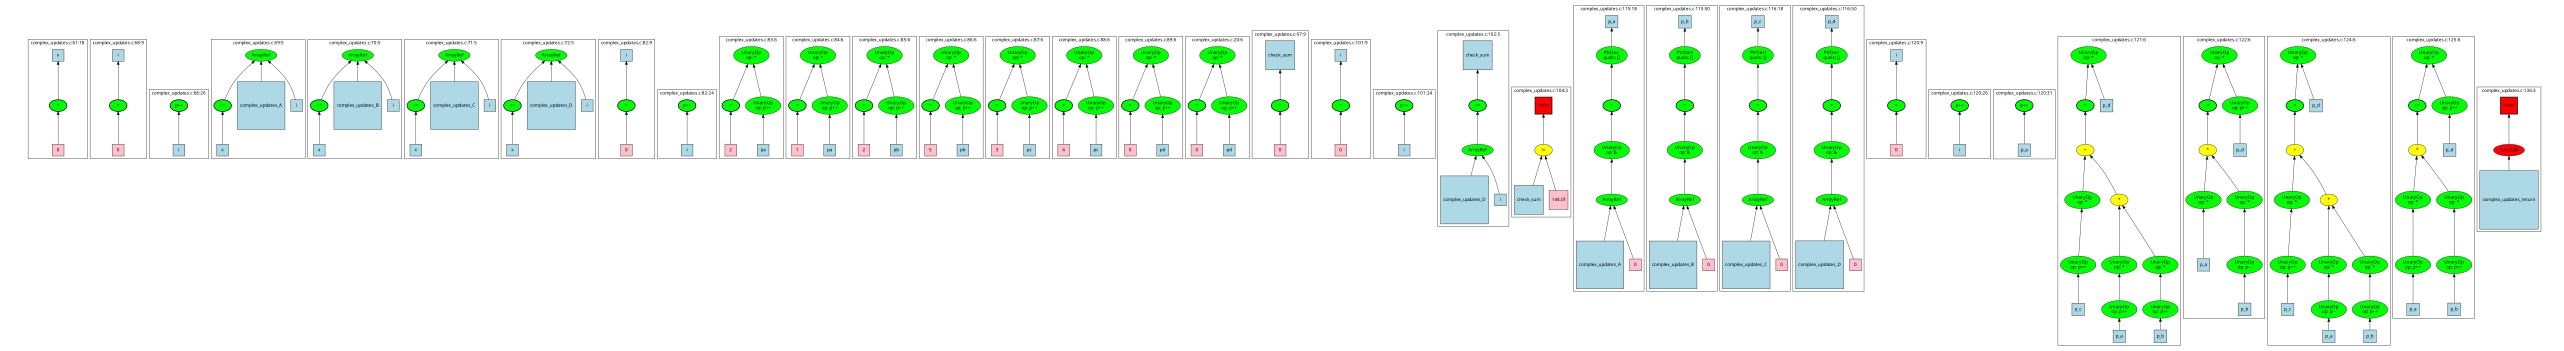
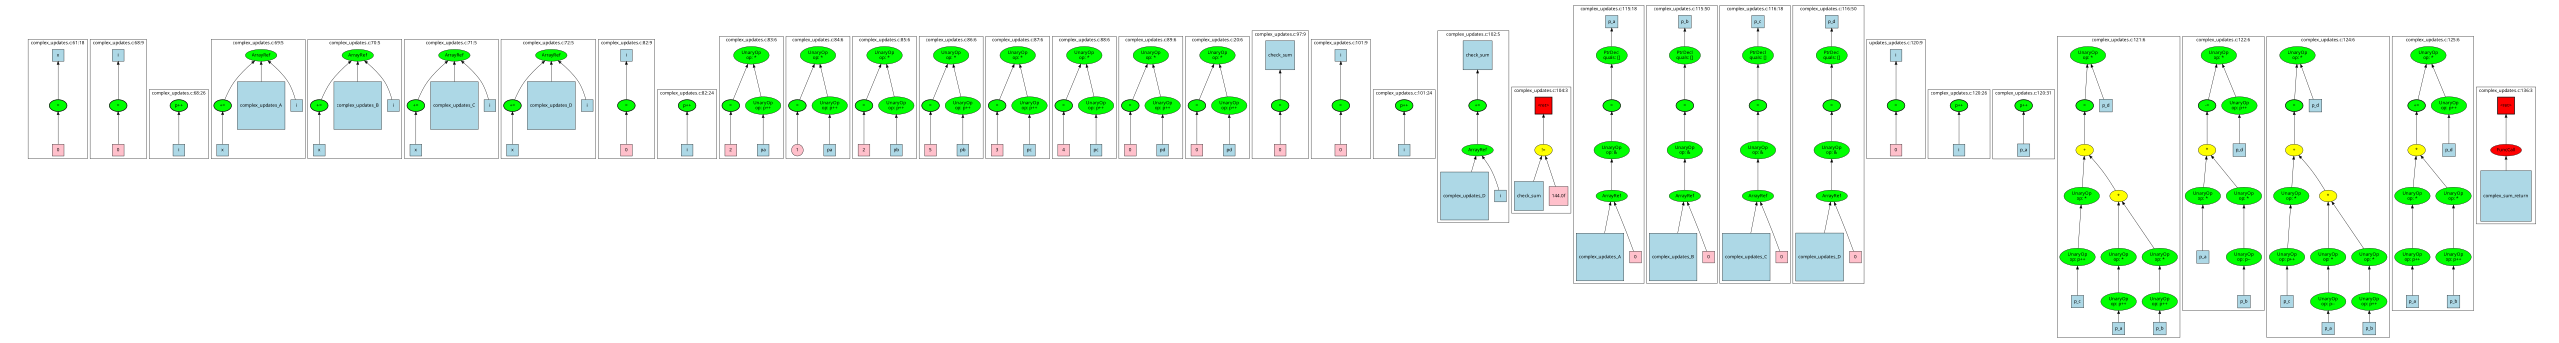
  strict graph {
    fontname="Noto Sans"
    newrank=true
    node [fontname="Noto Sans" style=filled fillcolor=green]
    edge [fontname="Noto Sans" dir=back]
    rank2 [height=0.5 style=invis width=0.013889 fillcolor=""]
    n2 [height=0.5 label="=" style="filled,bold" width=0.75]
    n3 [height=0.5 label="=" style="filled,bold" width=0.75]
    n4 [height=0.5 label="p++" style="filled,bold" width=0.75]
    n5 [height=0.5 label="+=" style="filled,bold" width=0.75]
    n6 [height=0.5 label="+=" style="filled,bold" width=0.75]
    n7 [height=0.5 label="+=" style="filled,bold" width=0.75]
    n8 [height=0.5 label="+=" style="filled,bold" width=0.75]
    n9 [height=0.5 label="=" style="filled,bold" width=0.75]
    n10 [height=0.5 label="p++" style="filled,bold" width=0.75]
    n11 [height=0.5 label="=" style="filled,bold" width=0.75]
    n12 [height=0.5 label="=" style="filled,bold" width=0.75]
    n13 [height=0.5 label="=" style="filled,bold" width=0.75]
    n14 [height=0.5 label="=" style="filled,bold" width=0.75]
    n15 [height=0.5 label="=" style="filled,bold" width=0.75]
    n16 [height=0.5 label="=" style="filled,bold" width=0.75]
    n17 [height=0.5 label="=" style="filled,bold" width=0.75]
    n18 [height=0.5 label="=" style="filled,bold" width=0.75]
    n19 [height=0.5 label="=" style="filled,bold" width=0.75]
    n20 [height=0.5 label="=" style="filled,bold" width=0.75]
    n21 [height=0.5 label="p++" style="filled,bold" width=0.75]
    n22 [height=0.5 label="+=" style="filled,bold" width=0.75]
    n23 [fillcolor=red height=0.65278 label="\<ret\>" shape=square style="filled,bold" width=0.65278]
    n24 [height=0.5 label="=" style="filled,bold" width=0.75]
    n25 [height=0.5 label="=" style="filled,bold" width=0.75]
    n26 [height=0.5 label="=" style="filled,bold" width=0.75]
    n27 [height=0.5 label="=" style="filled,bold" width=0.75]
    n28 [height=0.5 label="=" style="filled,bold" width=0.75]
    n29 [height=0.5 label="p++" style="filled,bold" width=0.75]
    n30 [height=0.5 label="p++" style="filled,bold" width=0.75]
    n31 [height=0.5 label="=" style="filled,bold" width=0.75]
    n32 [height=0.5 label="-=" style="filled,bold" width=0.75]
    n33 [height=0.5 label="=" style="filled,bold" width=0.75]
    n34 [height=0.5 label="+=" style="filled,bold" width=0.75]
    n35 [fillcolor=red height=0.65278 label="\<ret\>" shape=square style="filled,bold" width=0.65278]
    end [height=0.5 style=invis width=0.013889 fillcolor=""]
    n37 [fillcolor=lightblue height=0.5 label=i shape=square width=0.5]
    n38 [fillcolor=pink height=0.5 label=2 shape=square width=0.5]
    n39 [height=0.74639 label="UnaryOp\nop: *" width=1.316]
    n40 [height=0.74639 label="UnaryOp\nop: p++" width=1.316]
    n41 [fillcolor=lightblue height=0.5 label=pa shape=square width=0.5]
-   n42 [fillcolor=pink height=0.5 label=1 shape=square width=0.5]
+   n42 [fillcolor=pink height=0.5 label=1 shape=ellipse width=0.5]
    n43 [height=0.74639 label="UnaryOp\nop: *" width=1.316]
    n44 [height=0.74639 label="UnaryOp\nop: p++" width=1.316]
    n45 [fillcolor=lightblue height=0.5 label=pa shape=square width=0.5]
    n46 [fillcolor=pink height=0.5 label=2 shape=square width=0.5]
    n47 [height=0.74639 label="UnaryOp\nop: *" width=1.316]
    n48 [height=0.74639 label="UnaryOp\nop: p++" width=1.316]
    n49 [fillcolor=lightblue height=0.5 label=pb shape=square width=0.5]
    n50 [fillcolor=pink height=0.5 label=5 shape=square width=0.5]
    n51 [height=0.74639 label="UnaryOp\nop: *" width=1.316]
    n52 [height=0.74639 label="UnaryOp\nop: p++" width=1.316]
    n53 [fillcolor=lightblue height=0.5 label=pb shape=square width=0.5]
    n54 [fillcolor=pink height=0.5 label=3 shape=square width=0.5]
    n55 [height=0.74639 label="UnaryOp\nop: *" width=1.316]
    n56 [height=0.74639 label="UnaryOp\nop: p++" width=1.316]
    n57 [fillcolor=lightblue height=0.5 label=pc shape=square width=0.5]
    n58 [fillcolor=pink height=0.5 label=4 shape=square width=0.5]
    n59 [height=0.74639 label="UnaryOp\nop: *" width=1.316]
    n60 [height=0.74639 label="UnaryOp\nop: p++" width=1.316]
    n61 [fillcolor=lightblue height=0.5 label=pc shape=square width=0.5]
    n62 [fillcolor=pink height=0.5 label=0 shape=square width=0.5]
    n63 [height=0.74639 label="UnaryOp\nop: *" width=1.316]
    n64 [height=0.74639 label="UnaryOp\nop: p++" width=1.316]
    n65 [fillcolor=lightblue height=0.5 label=pd shape=square width=0.5]
    n66 [fillcolor=pink height=0.5 label=0 shape=square width=0.5]
    n67 [height=0.74639 label="UnaryOp\nop: *" width=1.316]
    n68 [height=0.74639 label="UnaryOp\nop: p++" width=1.316]
    n69 [fillcolor=lightblue height=0.5 label=pd shape=square width=0.5]
    n70 [fillcolor=pink height=0.5 label=0 shape=square width=0.5]
    n71 [fillcolor=lightblue height=1.0833 label=check_sum shape=square width=1.0833]
    n72 [fillcolor=pink height=0.5 label=0 shape=square width=0.5]
    n73 [fillcolor=lightblue height=0.5 label=i shape=square width=0.5]
    n74 [fillcolor=lightblue height=0.5 label=i shape=square width=0.5]
    n75 [height=0.5 label=ArrayRef width=1.2277]
    n76 [fillcolor=lightblue height=1.7778 label=complex_updates_D shape=square width=1.7778]
    n77 [fillcolor=lightblue height=0.5 label=i shape=square width=0.5]
    n78 [fillcolor=lightblue height=1.0833 label=check_sum shape=square width=1.0833]
    n79 [height=0.74639 label="UnaryOp\nop: &" width=1.316]
    n80 [height=0.5 label=ArrayRef width=1.2277]
    n81 [fillcolor=lightblue height=1.7778 label=complex_updates_D shape=square width=1.7778]
    n82 [fillcolor=pink height=0.5 label=0 shape=square width=0.5]
    n83 [height=0.74639 label="PtrDecl\nquals: []" width=1.2178]
    n84 [fillcolor=lightblue height=0.51389 label=p_d shape=square width=0.51389]
    n85 [fillcolor=yellow height=0.5 label="!=" width=0.75]
    n86 [fillcolor=lightblue height=1.0833 label=check_sum shape=square width=1.0833]
    n87 [fillcolor=pink height=0.72222 label="144.0f" shape=square width=0.72222]
    n88 [height=0.74639 label="UnaryOp\nop: &" width=1.316]
    n89 [height=0.5 label=ArrayRef width=1.2277]
    n90 [fillcolor=lightblue height=1.7778 label=complex_updates_A shape=square width=1.7778]
    n91 [fillcolor=pink height=0.5 label=0 shape=square width=0.5]
    n92 [height=0.74639 label="PtrDecl\nquals: []" width=1.2178]
    n93 [fillcolor=lightblue height=0.5 label=p_a shape=square width=0.5]
    n94 [height=0.74639 label="UnaryOp\nop: &" width=1.316]
    n95 [height=0.5 label=ArrayRef width=1.2277]
    n96 [fillcolor=lightblue height=1.7778 label=complex_updates_B shape=square width=1.7778]
    n97 [fillcolor=pink height=0.5 label=0 shape=square width=0.5]
    n98 [height=0.74639 label="PtrDecl\nquals: []" width=1.2178]
    n99 [fillcolor=lightblue height=0.51389 label=p_b shape=square width=0.51389]
    n100 [height=0.74639 label="UnaryOp\nop: &" width=1.316]
    n101 [height=0.5 label=ArrayRef width=1.2277]
    n102 [fillcolor=lightblue height=1.7778 label=complex_updates_C shape=square width=1.7778]
    n103 [fillcolor=pink height=0.5 label=0 shape=square width=0.5]
    n104 [height=0.74639 label="PtrDecl\nquals: []" width=1.2178]
    n105 [fillcolor=lightblue height=0.5 label=p_c shape=square width=0.5]
    n106 [fillcolor=pink height=0.5 label=0 shape=square width=0.5]
    n107 [fillcolor=lightblue height=0.5 label=i shape=square width=0.5]
    n108 [fillcolor=lightblue height=0.5 label=i shape=square width=0.5]
    n109 [fillcolor=lightblue height=0.5 label=p_a shape=square width=0.5]
    n110 [fillcolor=yellow height=0.5 label="+" width=0.75]
    n111 [height=0.74639 label="UnaryOp\nop: *" width=1.316]
    n112 [fillcolor=yellow height=0.5 label="*" width=0.75]
    n113 [height=0.74639 label="UnaryOp\nop: p++" width=1.316]
    n114 [height=0.74639 label="UnaryOp\nop: *" width=1.316]
    n115 [height=0.74639 label="UnaryOp\nop: *" width=1.316]
    n116 [fillcolor=lightblue height=0.5 label=p_c shape=square width=0.5]
    n117 [height=0.74639 label="UnaryOp\nop: p++" width=1.316]
    n118 [height=0.74639 label="UnaryOp\nop: p++" width=1.316]
    n119 [height=0.74639 label="UnaryOp\nop: *" width=1.316]
    n120 [fillcolor=lightblue height=0.51389 label=p_d shape=square width=0.51389]
    n121 [fillcolor=lightblue height=0.5 label=p_a shape=square width=0.5]
    n122 [fillcolor=lightblue height=0.51389 label=p_b shape=square width=0.51389]
    n123 [fillcolor=yellow height=0.5 label="*" width=0.75]
    n124 [height=0.74639 label="UnaryOp\nop: *" width=1.316]
    n125 [height=0.74639 label="UnaryOp\nop: *" width=1.316]
    n126 [fillcolor=lightblue height=0.5 label=p_a shape=square width=0.5]
    n127 [height=0.74639 label="UnaryOp\nop: p--" width=1.316]
    n128 [fillcolor=lightblue height=0.51389 label=p_b shape=square width=0.51389]
    n129 [height=0.74639 label="UnaryOp\nop: *" width=1.316]
    n130 [height=0.74639 label="UnaryOp\nop: p++" width=1.316]
    n131 [fillcolor=lightblue height=0.51389 label=p_d shape=square width=0.51389]
    n132 [fillcolor=yellow height=0.5 label="+" width=0.75]
    n133 [height=0.74639 label="UnaryOp\nop: *" width=1.316]
    n134 [fillcolor=yellow height=0.5 label="*" width=0.75]
    n135 [height=0.74639 label="UnaryOp\nop: p++" width=1.316]
    n136 [height=0.74639 label="UnaryOp\nop: *" width=1.316]
    n137 [height=0.74639 label="UnaryOp\nop: *" width=1.316]
    n138 [fillcolor=lightblue height=0.5 label=p_c shape=square width=0.5]
    n139 [height=0.74639 label="UnaryOp\nop: p--" width=1.316]
    n140 [height=0.74639 label="UnaryOp\nop: p++" width=1.316]
    n141 [height=0.74639 label="UnaryOp\nop: *" width=1.316]
    n142 [fillcolor=lightblue height=0.51389 label=p_d shape=square width=0.51389]
    n143 [fillcolor=lightblue height=0.5 label=p_a shape=square width=0.5]
    n144 [fillcolor=lightblue height=0.51389 label=p_b shape=square width=0.51389]
    n145 [fillcolor=yellow height=0.5 label="*" width=0.75]
    n146 [height=0.74639 label="UnaryOp\nop: *" width=1.316]
    n147 [height=0.74639 label="UnaryOp\nop: *" width=1.316]
    n148 [height=0.74639 label="UnaryOp\nop: p++" width=1.316]
    n149 [height=0.74639 label="UnaryOp\nop: p++" width=1.316]
    n150 [fillcolor=lightblue height=0.5 label=p_a shape=square width=0.5]
    n151 [fillcolor=lightblue height=0.51389 label=p_b shape=square width=0.51389]
    n152 [height=0.74639 label="UnaryOp\nop: *" width=1.316]
    n153 [height=0.74639 label="UnaryOp\nop: p++" width=1.316]
    n154 [fillcolor=lightblue height=0.51389 label=p_d shape=square width=0.51389]
    n155 [fillcolor=red height=0.5 label=FuncCall width=1.1916]
-   n156 [fillcolor=lightblue height=2.0972 label=complex_updates_return shape=square width=2.0972]
+   n156 [fillcolor=lightblue height=2.0972 label=complex_sum_return shape=square width=2.0972]
    n157 [fillcolor=pink height=0.5 label=0 shape=square width=0.5]
    n158 [fillcolor=lightblue height=0.5 label=x shape=square width=0.5]
    n159 [fillcolor=pink height=0.5 label=0 shape=square width=0.5]
    n160 [fillcolor=lightblue height=0.5 label=i shape=square width=0.5]
    n161 [fillcolor=lightblue height=0.5 label=i shape=square width=0.5]
    n162 [fillcolor=lightblue height=0.5 label=x shape=square width=0.5]
    n163 [height=0.5 label=ArrayRef width=1.2277]
    n164 [fillcolor=lightblue height=1.7778 label=complex_updates_A shape=square width=1.7778]
    n165 [fillcolor=lightblue height=0.5 label=i shape=square width=0.5]
    n166 [fillcolor=lightblue height=0.5 label=x shape=square width=0.5]
    n167 [height=0.5 label=ArrayRef width=1.2277]
    n168 [fillcolor=lightblue height=1.7778 label=complex_updates_B shape=square width=1.7778]
    n169 [fillcolor=lightblue height=0.5 label=i shape=square width=0.5]
    n170 [fillcolor=lightblue height=0.5 label=x shape=square width=0.5]
    n171 [height=0.5 label=ArrayRef width=1.2277]
    n172 [fillcolor=lightblue height=1.7778 label=complex_updates_C shape=square width=1.7778]
    n173 [fillcolor=lightblue height=0.5 label=i shape=square width=0.5]
    n174 [fillcolor=lightblue height=0.5 label=x shape=square width=0.5]
    n175 [height=0.5 label=ArrayRef width=1.2277]
    n176 [fillcolor=lightblue height=1.7778 label=complex_updates_D shape=square width=1.7778]
    n177 [fillcolor=lightblue height=0.5 label=i shape=square width=0.5]
    n178 [fillcolor=pink height=0.5 label=0 shape=square width=0.5]
    n179 [fillcolor=lightblue height=0.5 label=i shape=square width=0.5]
    rank1 [height=0.5 style=invis width=0.013889 fillcolor=""]
    subgraph sub_1 {
      rank=same
      rankdir=LR
      rank2
      n2
      n3
      n4
      n5
      n6
      n7
      n8
      n9
      n10
      n11
      n12
      n13
      n14
      n15
      n16
      n17
      n18
      n19
      n20
      n21
      n22
      n23
      n24
      n25
      n26
      n27
      n28
      n29
      n30
      n31
      n32
      n33
      n34
      n35
      end
    }
    subgraph cluster_2 {
      label="complex_updates.c:82:24"
      n10
      n37
    }
    subgraph cluster_3 {
      label="complex_updates.c:83:6"
      n11
      n38
      n39
      n40
      n41
    }
    subgraph cluster_4 {
      label="complex_updates.c:84:6"
      n12
      n42
      n43
      n44
      n45
    }
    subgraph cluster_5 {
      label="complex_updates.c:85:6"
      n13
      n46
      n47
      n48
      n49
    }
    subgraph cluster_6 {
      label="complex_updates.c:86:6"
      n14
      n50
      n51
      n52
      n53
    }
    subgraph cluster_7 {
      label="complex_updates.c:87:6"
      n15
      n54
      n55
      n56
      n57
    }
    subgraph cluster_8 {
      label="complex_updates.c:88:6"
      n16
      n58
      n59
      n60
      n61
    }
    subgraph cluster_9 {
      label="complex_updates.c:89:6"
      n17
      n62
      n63
      n64
      n65
    }
    subgraph cluster_10 {
      label="complex_updates.c:20:6"
      n18
      n66
      n67
      n68
      n69
    }
    subgraph cluster_11 {
      label="complex_updates.c:97:9"
      n19
      n70
      n71
    }
    subgraph cluster_12 {
      label="complex_updates.c:101:9"
      n20
      n72
      n73
    }
    subgraph cluster_13 {
      label="complex_updates.c:101:24"
      n21
      n74
    }
    subgraph cluster_14 {
      label="complex_updates.c:102:5"
      n22
      n75
      n76
      n77
      n78
    }
    subgraph cluster_15 {
      label="complex_updates.c:116:50"
      n27
      n79
      n80
      n81
      n82
      n83
      n84
    }
    subgraph cluster_16 {
      label="complex_updates.c:104:3"
      n23
      n85
      n86
      n87
    }
    subgraph cluster_17 {
      label="complex_updates.c:115:18"
      n24
      n88
      n89
      n90
      n91
      n92
      n93
    }
    subgraph cluster_18 {
      label="complex_updates.c:115:50"
      n25
      n94
      n95
      n96
      n97
      n98
      n99
    }
    subgraph cluster_19 {
      label="complex_updates.c:116:18"
      n26
      n100
      n101
      n102
      n103
      n104
      n105
    }
    subgraph cluster_20 {
-     label="complex_updates.c:120:9"
+     label="updates_updates.c:120:9"
      n28
      n106
      n107
    }
    subgraph cluster_21 {
      label="complex_updates.c:120:26"
      n29
      n108
    }
    subgraph cluster_22 {
      label="complex_updates.c:120:31"
      n30
      n109
    }
    subgraph cluster_23 {
      label="complex_updates.c:121:6"
      n31
      n110
      n111
      n112
      n113
      n114
      n115
      n116
      n117
      n118
      n119
      n120
      n121
      n122
    }
    subgraph cluster_24 {
      label="complex_updates.c:122:6"
      n32
      n123
      n124
      n125
      n126
      n127
      n128
      n129
      n130
      n131
    }
    subgraph cluster_25 {
      label="complex_updates.c:124:6"
      n33
      n132
      n133
      n134
      n135
      n136
      n137
      n138
      n139
      n140
      n141
      n142
      n143
      n144
    }
    subgraph cluster_26 {
      label="complex_updates.c:125:6"
      n34
      n145
      n146
      n147
      n148
      n149
      n150
      n151
      n152
      n153
      n154
    }
    subgraph cluster_27 {
      label="complex_updates.c:136:3"
      n35
      n155
      n156
    }
    subgraph cluster_28 {
      label="complex_updates.c:61:18"
      n2
      n157
      n158
    }
    subgraph cluster_29 {
      label="complex_updates.c:68:9"
      n3
      n159
      n160
    }
    subgraph cluster_30 {
      label="complex_updates.c:68:26"
      n4
      n161
    }
    subgraph cluster_31 {
      label="complex_updates.c:69:5"
      n5
      n162
      n163
      n164
      n165
    }
    subgraph cluster_32 {
      label="complex_updates.c:70:5"
      n6
      n166
      n167
      n168
      n169
    }
    subgraph cluster_33 {
      label="complex_updates.c:71:5"
      n7
      n170
      n171
      n172
      n173
    }
    subgraph cluster_34 {
      label="complex_updates.c:72:5"
      n8
      n174
      n175
      n176
      n177
    }
    subgraph cluster_35 {
      label="complex_updates.c:82:9"
      n9
      n178
      n179
    }
    rank2 -- n2 [style=invis dir=""]
    n2 -- n3 [style=invis dir=""]
    n2 -- n157
    n3 -- n4 [style=invis dir=""]
    n3 -- n159
    n4 -- n5 [style=invis dir=""]
    n4 -- n161
    n5 -- n6 [style=invis dir=""]
    n5 -- n162
    n6 -- n7 [style=invis dir=""]
    n6 -- n166
    n7 -- n8 [style=invis dir=""]
    n7 -- n170
    n8 -- n9 [style=invis dir=""]
    n8 -- n174
    n9 -- n10 [style=invis dir=""]
    n9 -- n178
    n10 -- n11 [style=invis dir=""]
    n10 -- n37
    n11 -- n12 [style=invis dir=""]
    n11 -- n38
    n12 -- n13 [style=invis dir=""]
    n12 -- n42
    n13 -- n14 [style=invis dir=""]
    n13 -- n46
    n14 -- n15 [style=invis dir=""]
    n14 -- n50
    n15 -- n16 [style=invis dir=""]
    n15 -- n54
    n16 -- n17 [style=invis dir=""]
    n16 -- n58
    n17 -- n18 [style=invis dir=""]
    n17 -- n62
    n18 -- n19 [style=invis dir=""]
    n18 -- n66
    n19 -- n20 [style=invis dir=""]
    n19 -- n70
    n20 -- n21 [style=invis dir=""]
    n20 -- n72
    n21 -- n22 [style=invis dir=""]
    n21 -- n74
    n22 -- n23 [style=invis dir=""]
    n22 -- n75
    n23 -- n24 [style=invis dir=""]
    n23 -- n85
    n24 -- n25 [style=invis dir=""]
    n24 -- n88
    n25 -- n26 [style=invis dir=""]
    n25 -- n94
    n26 -- n27 [style=invis dir=""]
    n26 -- n100
    n27 -- n28 [style=invis dir=""]
    n27 -- n79
    n28 -- n29 [style=invis dir=""]
    n28 -- n106
    n29 -- n30 [style=invis dir=""]
    n29 -- n108
    n30 -- n31 [style=invis dir=""]
    n30 -- n109
    n31 -- n32 [style=invis dir=""]
    n31 -- n110
    n32 -- n33 [style=invis dir=""]
    n32 -- n123
    n33 -- n34 [style=invis dir=""]
    n33 -- n132
    n34 -- n35 [style=invis dir=""]
    n34 -- n145
    n35 -- end [style=invis dir=""]
    n35 -- n155
    n39 -- n11
    n39 -- n40
    n40 -- n41
    n43 -- n12
    n43 -- n44
    n44 -- n45
    n47 -- n13
    n47 -- n48
    n48 -- n49
    n51 -- n14
    n51 -- n52
    n52 -- n53
    n55 -- n15
    n55 -- n56
    n56 -- n57
    n59 -- n16
    n59 -- n60
    n60 -- n61
    n63 -- n17
    n63 -- n64
    n64 -- n65
    n67 -- n18
    n67 -- n68
    n68 -- n69
    n71 -- n19
    n73 -- n20
    n75 -- n76
    n75 -- n77
    n78 -- n22
    n79 -- n80
    n80 -- n81
    n80 -- n82
    n83 -- n27
    n84 -- n83
    n85 -- n86
    n85 -- n87
    n88 -- n89
    n89 -- n90
    n89 -- n91
    n92 -- n24
    n93 -- n92
    n94 -- n95
    n95 -- n96
    n95 -- n97
    n98 -- n25
    n99 -- n98
    n100 -- n101
    n101 -- n102
    n101 -- n103
    n104 -- n26
    n105 -- n104
    n107 -- n28
    n110 -- n111
    n110 -- n112
    n111 -- n113
    n112 -- n114
    n112 -- n115
    n113 -- n116
    n114 -- n117
    n115 -- n118
    n117 -- n121
    n118 -- n122
    n119 -- n31
    n119 -- n120
    n123 -- n124
    n123 -- n125
    n124 -- n126
    n125 -- n127
    n127 -- n128
    n129 -- n32
    n129 -- n130
    n130 -- n131
    n132 -- n133
    n132 -- n134
    n133 -- n135
    n134 -- n136
    n134 -- n137
    n135 -- n138
    n136 -- n139
    n137 -- n140
    n139 -- n143
    n140 -- n144
    n141 -- n33
    n141 -- n142
    n145 -- n146
    n145 -- n147
    n146 -- n148
    n147 -- n149
    n148 -- n150
    n149 -- n151
    n152 -- n34
    n152 -- n153
    n153 -- n154
    n155 -- n156
    n158 -- n2
    n160 -- n3
    n163 -- n5
    n163 -- n164
    n163 -- n165
    n167 -- n6
    n167 -- n168
    n167 -- n169
    n171 -- n7
    n171 -- n172
    n171 -- n173
    n175 -- n8
    n175 -- n176
    n175 -- n177
    n179 -- n9
    rank1 -- rank2 [style=invis dir=""]
  }
